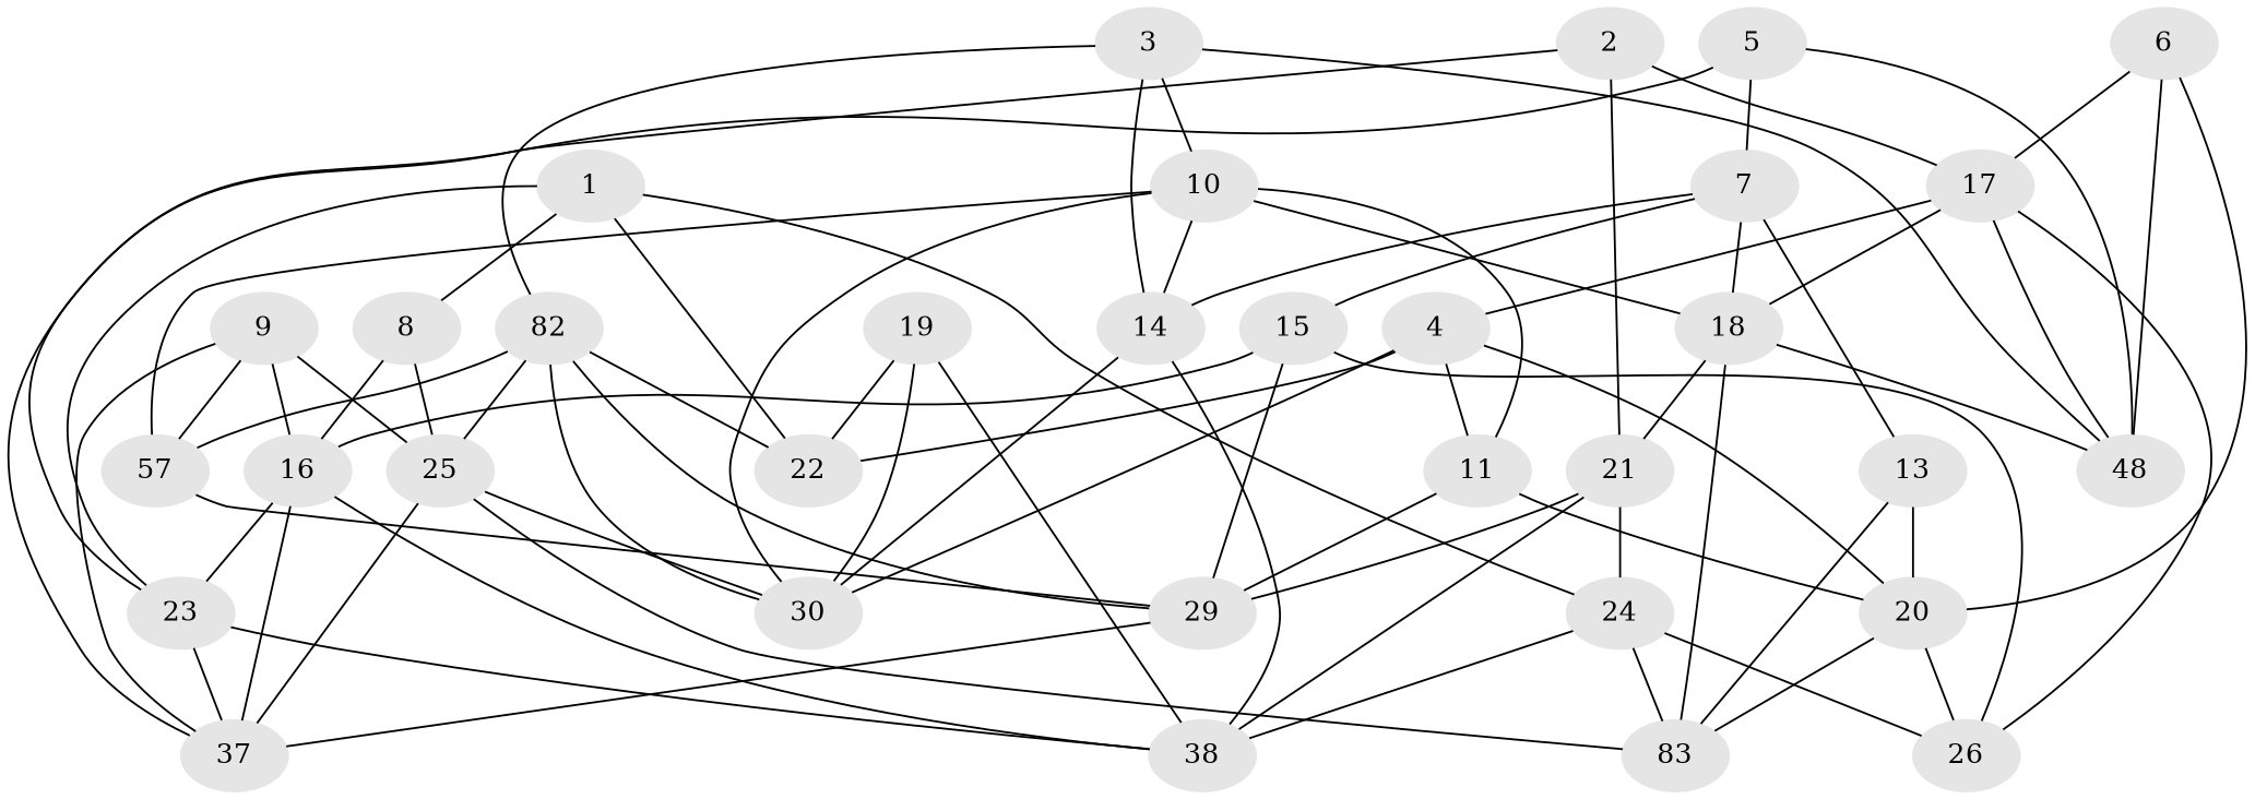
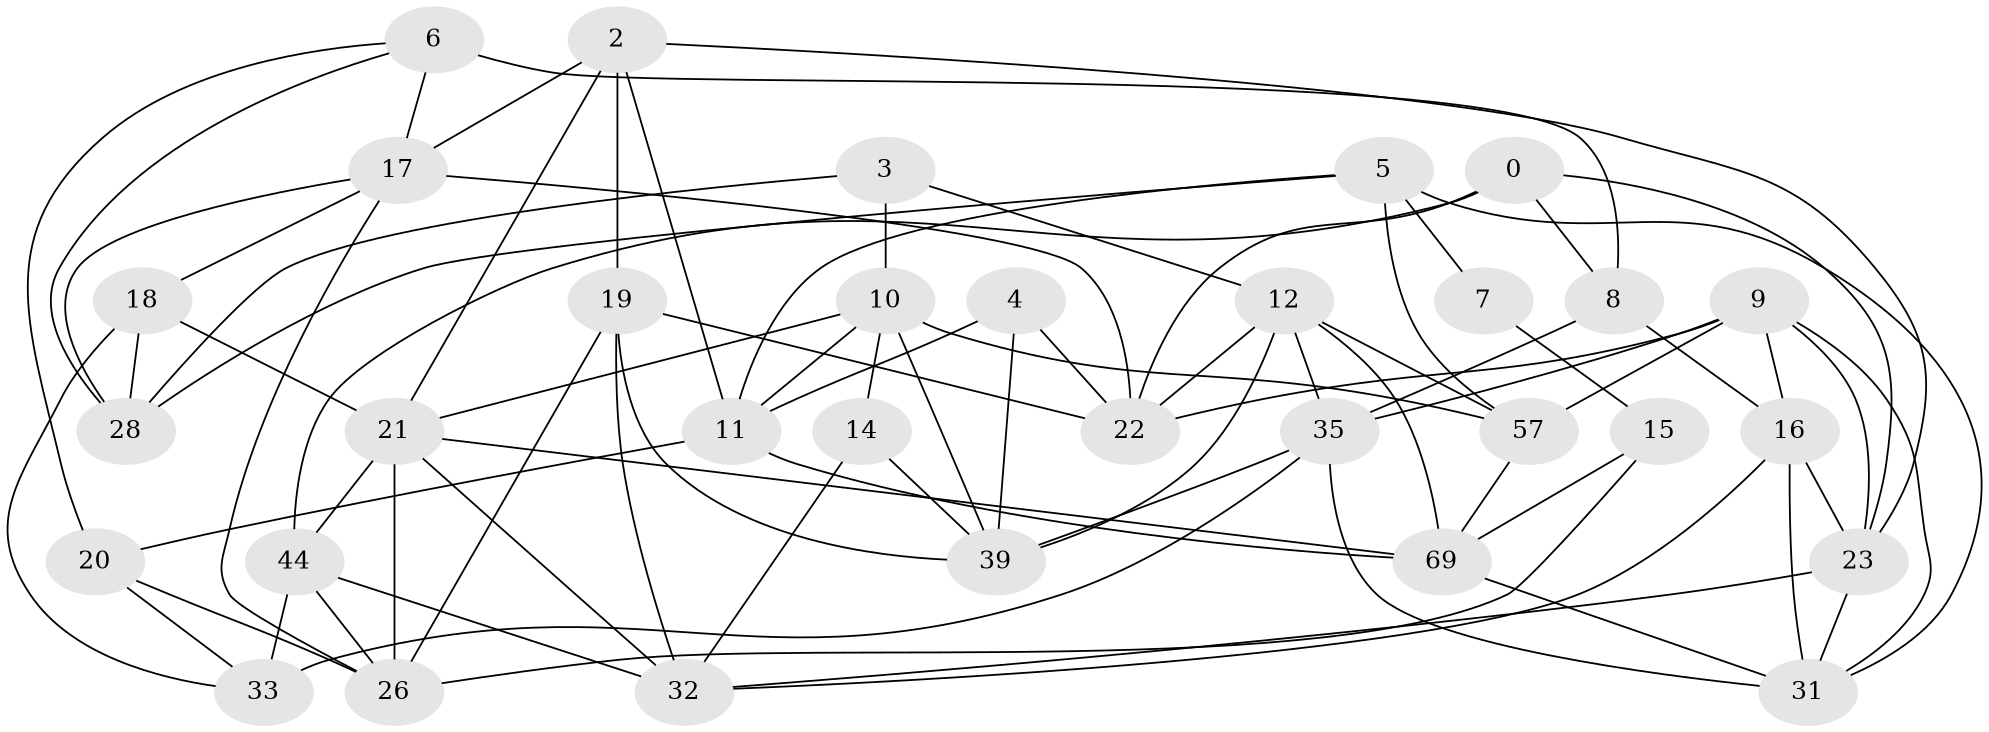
  graph {
    node [color=gray90 style=filled]
    edge [weight=1.0]
-   1
+   1 [label=0]
    8
    22
    23
-   24
+   24 [label=44]
    16
-   25
-   31 [label=37]
-   32 [label=38]
-   33 [label=83]
+   25 [label=35]
+   31
+   32
+   33
    26
    2
    11
    17
    19
    21
    20
-   29
-   28 [label=48]
+   29 [label=69]
+   28
    18
-   30
+   30 [label=39]
    3
    10
-   12 [label=82]
+   12
    14
    n26 [label=57]
    4
    5
    7
-   13
    15
    6
    9
    1 -- 8
    1 -- 22
    1 -- 23
    1 -- 24
    8 -- 16
    8 -- 25
    23 -- 31
    23 -- 32
    24 -- 32
    24 -- 33 [weight=2.0]
    24 -- 26
    16 -- 23
    16 -- 31
    16 -- 32
    25 -- 31
    25 -- 33
    25 -- 30
    2 -- 23
+   2 -- 11
    2 -- 17
+   2 -- 19 [weight=2.0]
    2 -- 21
    11 -- 20
    11 -- 29
-   17 -- 4
+   17 -- 22
    17 -- 26
    17 -- 28
    17 -- 18
    19 -- 22
    19 -- 32
+   19 -- 26
    19 -- 30
    21 -- 24
    21 -- 32
+   21 -- 26
    21 -- 29
    20 -- 33
    20 -- 26
    29 -- 31
    18 -- 33
    18 -- 21
    18 -- 28
    3 -- 28
    3 -- 10
    3 -- 12
-   3 -- 14
    10 -- 11
-   10 -- 18
+   10 -- 21
    10 -- 30
    10 -- 14
    10 -- n26
    12 -- 22
    12 -- 25
    12 -- 29
    12 -- 30
    12 -- n26
    14 -- 32
    14 -- 30
    n26 -- 29
    4 -- 22
    4 -- 11
-   4 -- 20
    4 -- 30
    5 -- 31
+   5 -- 11
    5 -- 28
+   5 -- n26 [weight=2.0]
    5 -- 7
-   7 -- 18
-   7 -- 14
-   7 -- 13 [weight=2.0]
    7 -- 15
-   13 -- 33
-   13 -- 20
-   15 -- 16
    15 -- 26
    15 -- 29
+   6 -- 8 [weight=3.0]
    6 -- 17
    6 -- 20
    6 -- 28
+   9 -- 22
+   9 -- 23
    9 -- 16
    9 -- 25
    9 -- 31
    9 -- n26
  }
